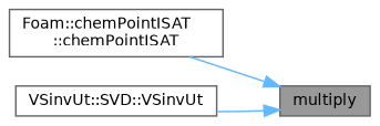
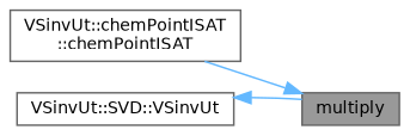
  digraph {
    rankdir=RL
    node [color=grey40 fillcolor=white fontname=Helvetica fontsize=10 shape=box style=filled]
    edge [color=steelblue1 dir=back fontname=Helvetica fontsize=10 labelfontname=Helvetica labelfontsize=10 style=solid]
    n1 [color=gray40 fillcolor=grey60 fontcolor=black height=0.2 label=multiply width=0.4]
-   n2 [height=0.2 label="Foam::chemPointISAT\l::chemPointISAT" width=0.4]
+   n2 [height=0.2 label="VSinvUt::chemPointISAT\l::chemPointISAT" width=0.4]
    n3 [height=0.2 label="VSinvUt::SVD::VSinvUt" width=0.4]
    n1 -> n2
-   n1 -> n3
+   n3 -> n1
  }
